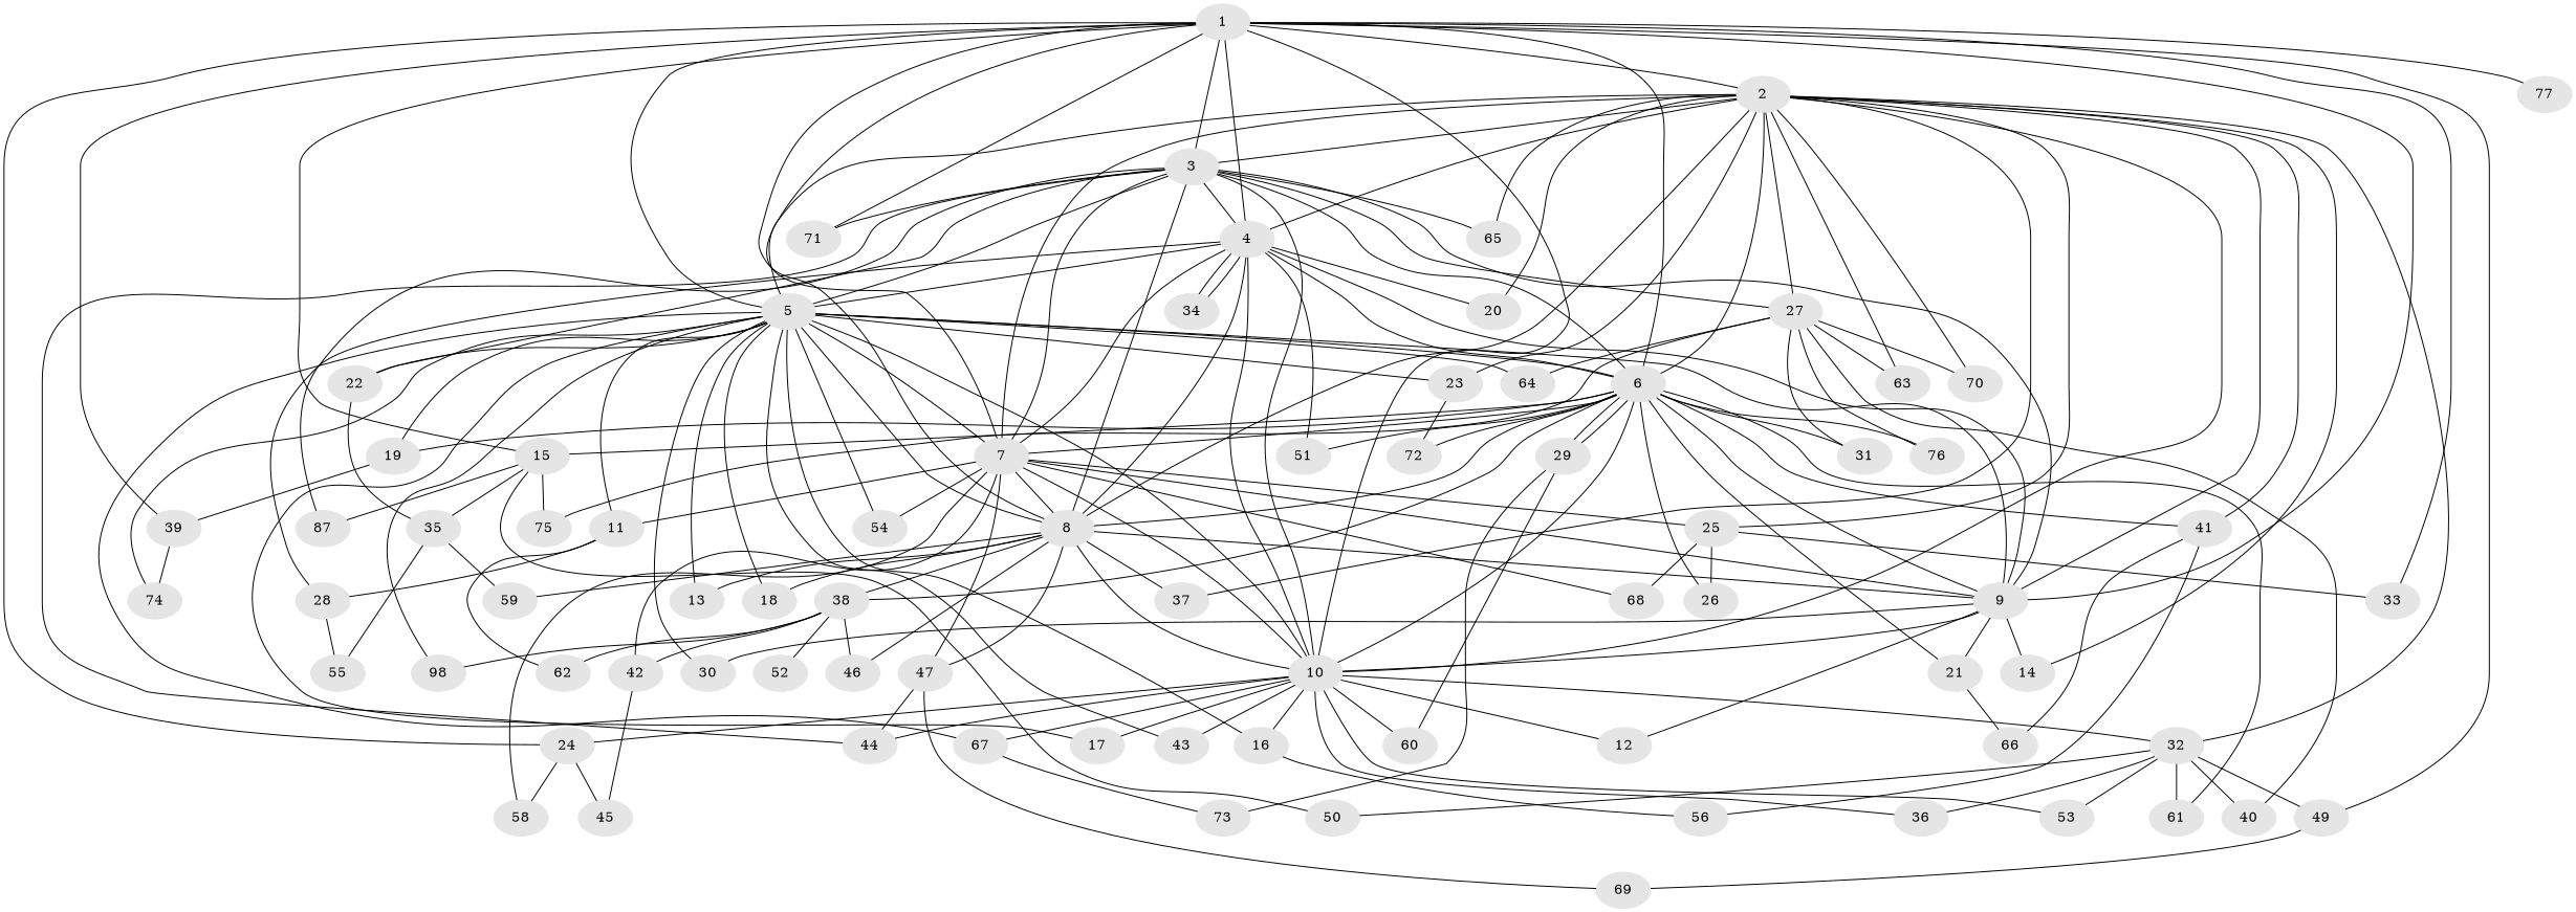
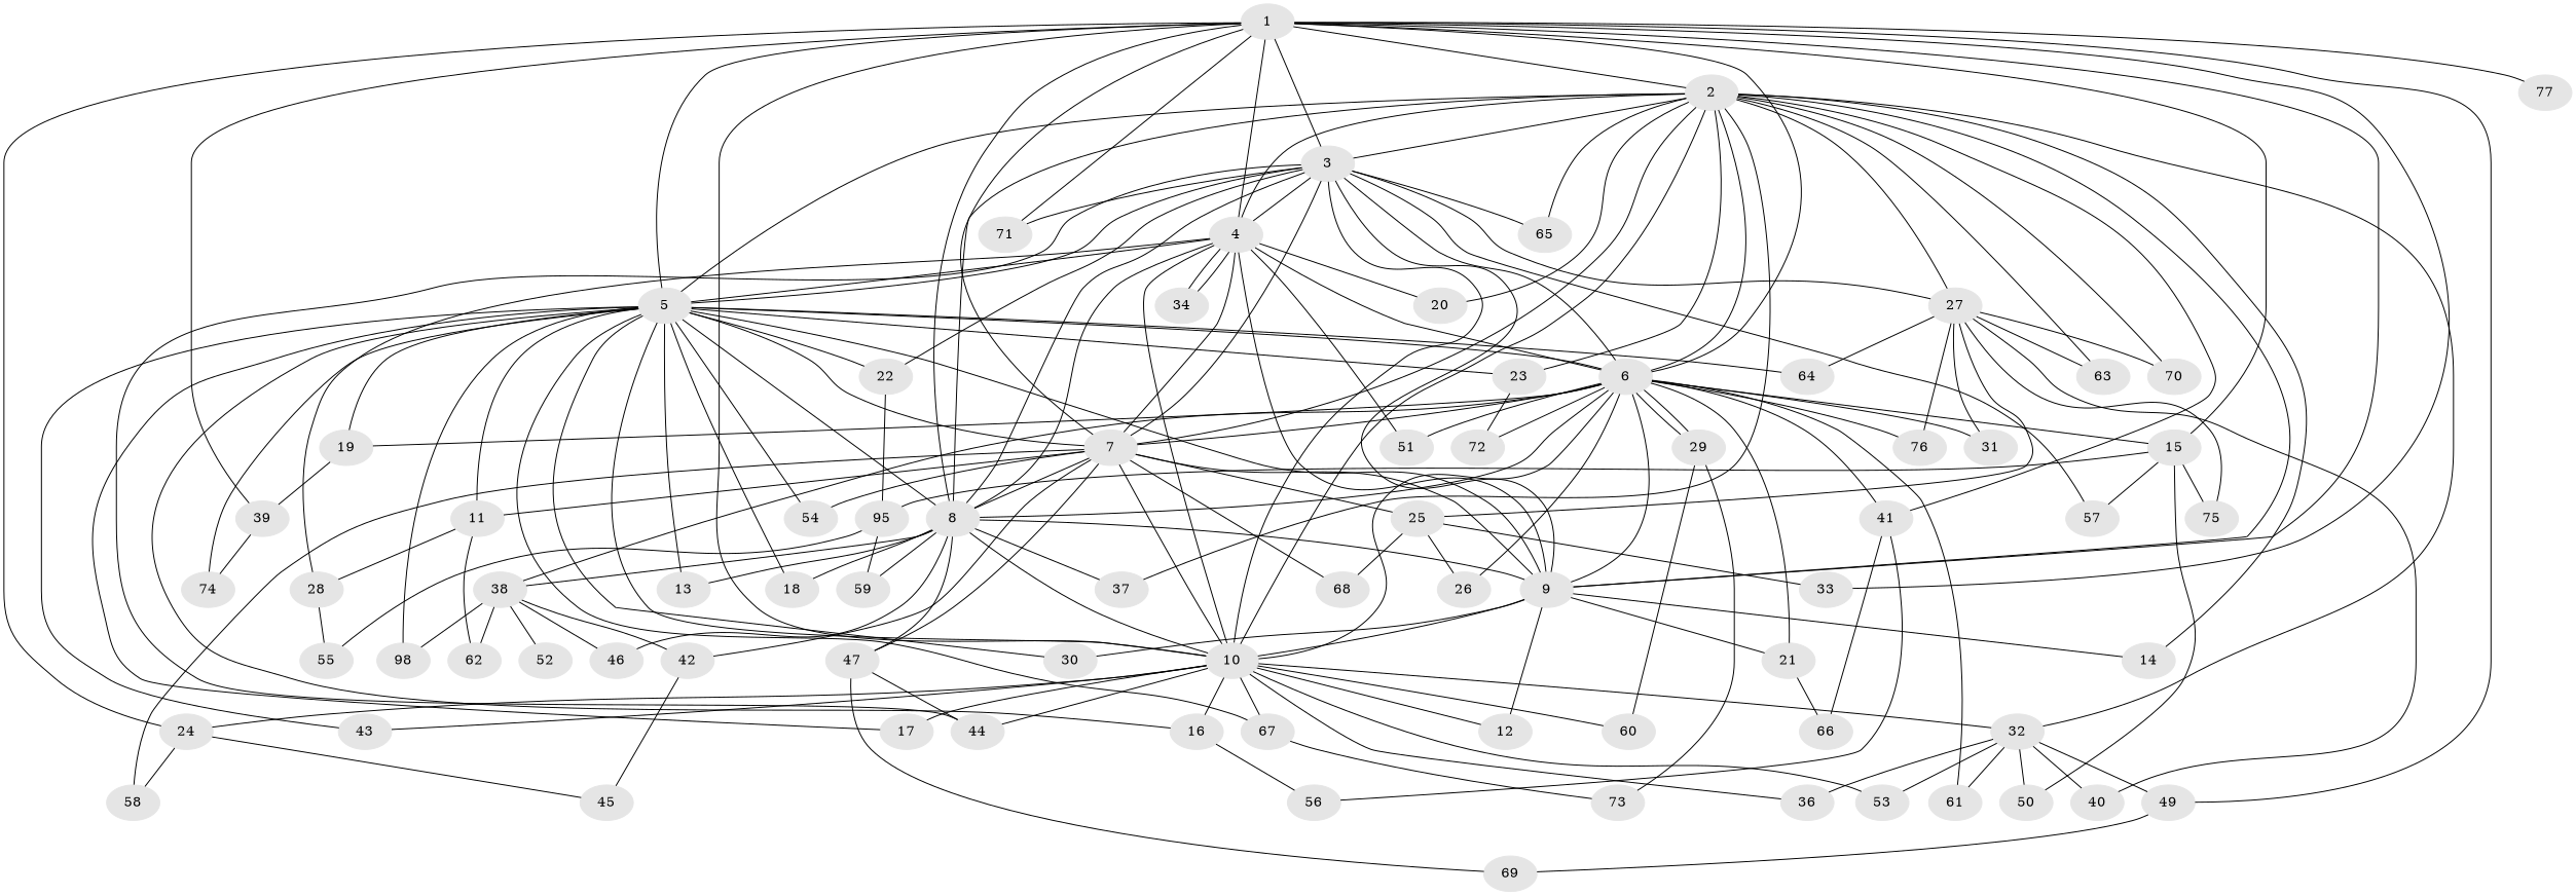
  graph {
    node [color=gray90 style=filled]
    1
    2
    3
    4
    5
    6
    7
    8
    9
    10
    15
    24
    33
    39
    49
    71
    77
    14
    20
    23
    25
    27
    32
    37
    41
    63
    65
    70
    22
    44
-   57 [label=87]
+   57
    28
    34
    51
    11
    13
    16
    17
    18
    19
    30
    43
    n43 [label=98]
    54
    64
    67
    74
    21
    26
    29
    31
    38
    61
    72
    76
    42
    47
    58
    68
    46
    59
    12
    36
    53
    60
-   35
+   35 [label=95]
    50
    75
    45
    69
    40
    56
    66
    55
    62
    73
    52
    1 -- 2
    1 -- 3
    1 -- 4
    1 -- 5
    1 -- 6
    1 -- 7
    1 -- 8
    1 -- 9
    1 -- 10
    1 -- 15
    1 -- 24
    1 -- 33
    1 -- 39
    1 -- 49
    1 -- 71
    1 -- 77
    2 -- 3
    2 -- 4
    2 -- 5
    2 -- 6
    2 -- 7
    2 -- 8
    2 -- 9
    2 -- 10
    2 -- 14
    2 -- 20
    2 -- 23
-   2 -- 25
+   27 -- 25
    2 -- 27
    2 -- 32
    2 -- 37
    2 -- 41
    2 -- 63
    2 -- 65
    2 -- 70
    3 -- 4
    3 -- 5
    3 -- 6
    3 -- 7
    3 -- 8
    3 -- 9
    3 -- 10
    3 -- 71
    3 -- 27
    3 -- 65
    3 -- 22
    3 -- 44
    3 -- 57
    4 -- 5
    4 -- 6
    4 -- 7
    4 -- 8
    4 -- 9
    4 -- 10
    4 -- 20
    4 -- 28
    4 -- 34
    4 -- 34
    4 -- 51
    5 -- 6
    5 -- 7
    5 -- 8
    5 -- 9
    5 -- 10
    5 -- 23
    5 -- 22
    5 -- 11
    5 -- 13
    5 -- 16
    5 -- 17
    5 -- 18
    5 -- 19
    5 -- 30
    5 -- 43
    5 -- n43
    5 -- 54
    5 -- 64
    5 -- 67
    5 -- 74
    6 -- 7
    6 -- 8
    6 -- 9
    6 -- 10
    6 -- 15
    6 -- 41
    6 -- 51
    6 -- 19
    6 -- 21
    6 -- 26
    6 -- 29
    6 -- 29
    6 -- 31
    6 -- 38
    6 -- 61
    6 -- 72
    6 -- 76
    7 -- 8
    7 -- 9
    7 -- 10
    7 -- 25
    7 -- 11
    7 -- 54
    7 -- 42
    7 -- 47
    7 -- 58
    7 -- 68
    8 -- 9
    8 -- 10
    8 -- 37
    8 -- 13
    8 -- 18
    8 -- 38
    8 -- 47
    8 -- 46
    8 -- 59
    9 -- 10
    9 -- 14
    9 -- 30
    9 -- 21
    9 -- 12
    10 -- 24
    10 -- 32
    10 -- 44
    10 -- 16
    10 -- 17
    10 -- 43
    10 -- 67
    10 -- 12
    10 -- 36
    10 -- 53
    10 -- 60
    15 -- 57
    15 -- 35
    15 -- 50
    15 -- 75
    24 -- 58
    24 -- 45
    39 -- 74
    49 -- 69
    23 -- 72
    25 -- 33
    25 -- 26
    25 -- 68
    27 -- 63
    27 -- 70
    27 -- 64
    27 -- 31
    27 -- 76
    27 -- 75
    27 -- 40
    32 -- 49
    32 -- 61
    32 -- 36
    32 -- 53
    32 -- 50
    32 -- 40
    41 -- 56
    41 -- 66
    22 -- 35
    28 -- 55
    11 -- 28
    11 -- 62
    16 -- 56
    19 -- 39
    67 -- 73
    21 -- 66
    29 -- 60
    29 -- 73
    38 -- n43
    38 -- 42
    38 -- 46
    38 -- 62
    38 -- 52
    42 -- 45
    47 -- 44
    47 -- 69
    35 -- 59
    35 -- 55
  }
